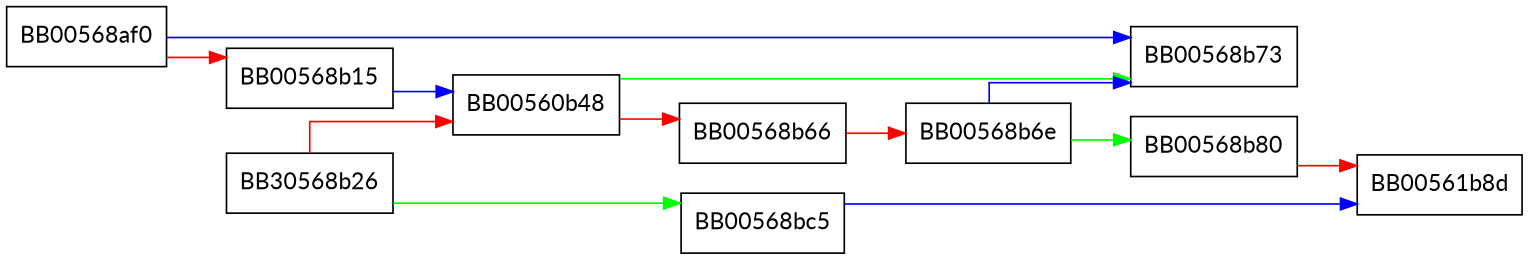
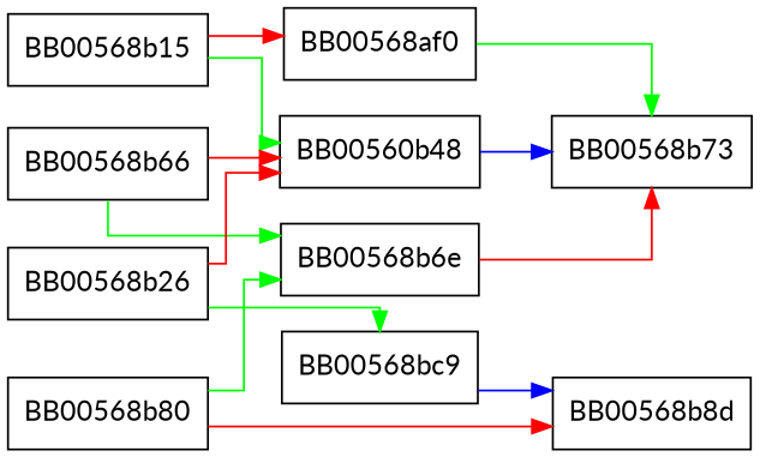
  digraph {
    fontname=Lato
    rankdir=LR
    splines=ortho
    node [fontname=Lato shape=box]
    edge [color=green fontname=Lato]
    BB00568af0
    BB00568b73
    BB00568b15
    n4 [label=BB00560b48]
    BB00568b66
-   BB00568b26 [label=BB30568b26]
-   BB00568bc5
+   BB00568b26
+   BB00568bc5 [label=BB00568bc9]
    BB00568b6e
-   BB00568b8d [label=BB00561b8d]
+   BB00568b8d
    BB00568b80
-   BB00568af0 -> BB00568b73 [color=blue]
-   BB00568af0 -> BB00568b15 [color=red]
-   BB00568b15 -> n4 [color=blue]
-   n4 -> BB00568b73
-   n4 -> BB00568b66 [color=red]
-   BB00568b66 -> BB00568b6e [color=red]
+   BB00568af0 -> BB00568b73
+   BB00568b15 -> BB00568af0 [color=red]
+   BB00568b15 -> n4
+   n4 -> BB00568b73 [color=blue]
+   BB00568b66 -> n4 [color=red]
+   BB00568b66 -> BB00568b6e
    BB00568b26 -> n4 [color=red]
    BB00568b26 -> BB00568bc5
    BB00568bc5 -> BB00568b8d [color=blue]
-   BB00568b6e -> BB00568b73 [color=blue]
-   BB00568b6e -> BB00568b80
+   BB00568b6e -> BB00568b73 [color=red]
+   BB00568b80 -> BB00568b6e
    BB00568b80 -> BB00568b8d [color=red]
  }
